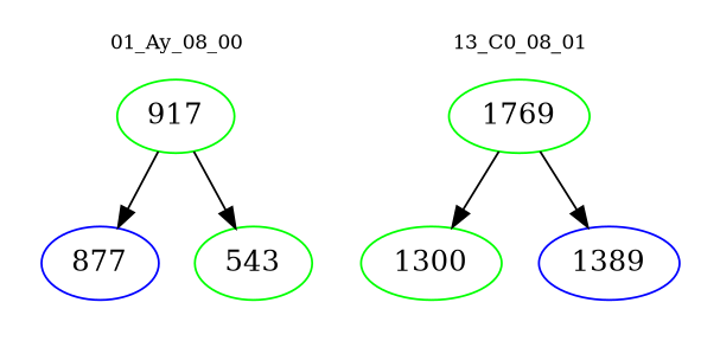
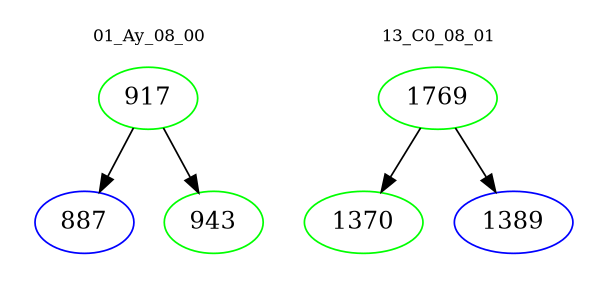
  digraph {
    node [color=green]
    edge [color=black]
    n1 [label=917]
-   n2 [color=blue label=877]
-   n3 [label=543]
+   n2 [color=blue label=887]
+   n3 [label=943]
    n4 [label=1769]
-   n5 [label=1300]
+   n5 [label=1370]
    n6 [color=blue label=1389]
    subgraph cluster_1 {
      color=white
      fontsize=10
      label="01_Ay_08_00"
      n1
      n2
      n3
    }
    subgraph cluster_2 {
      color=white
      fontsize=10
      label="13_C0_08_01"
      n4
      n5
      n6
    }
    n1 -> n2
    n1 -> n3
    n4 -> n5
    n4 -> n6
  }
